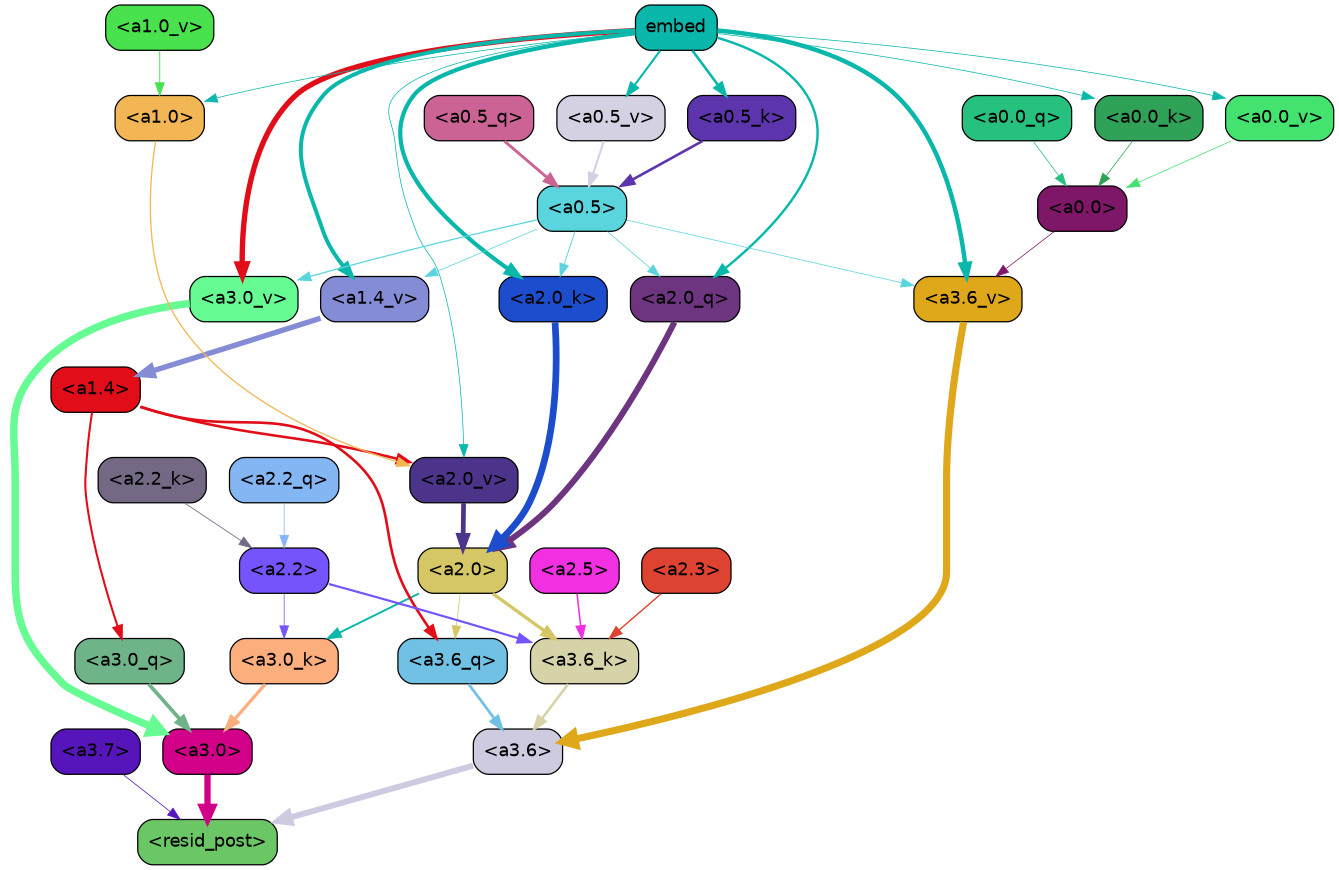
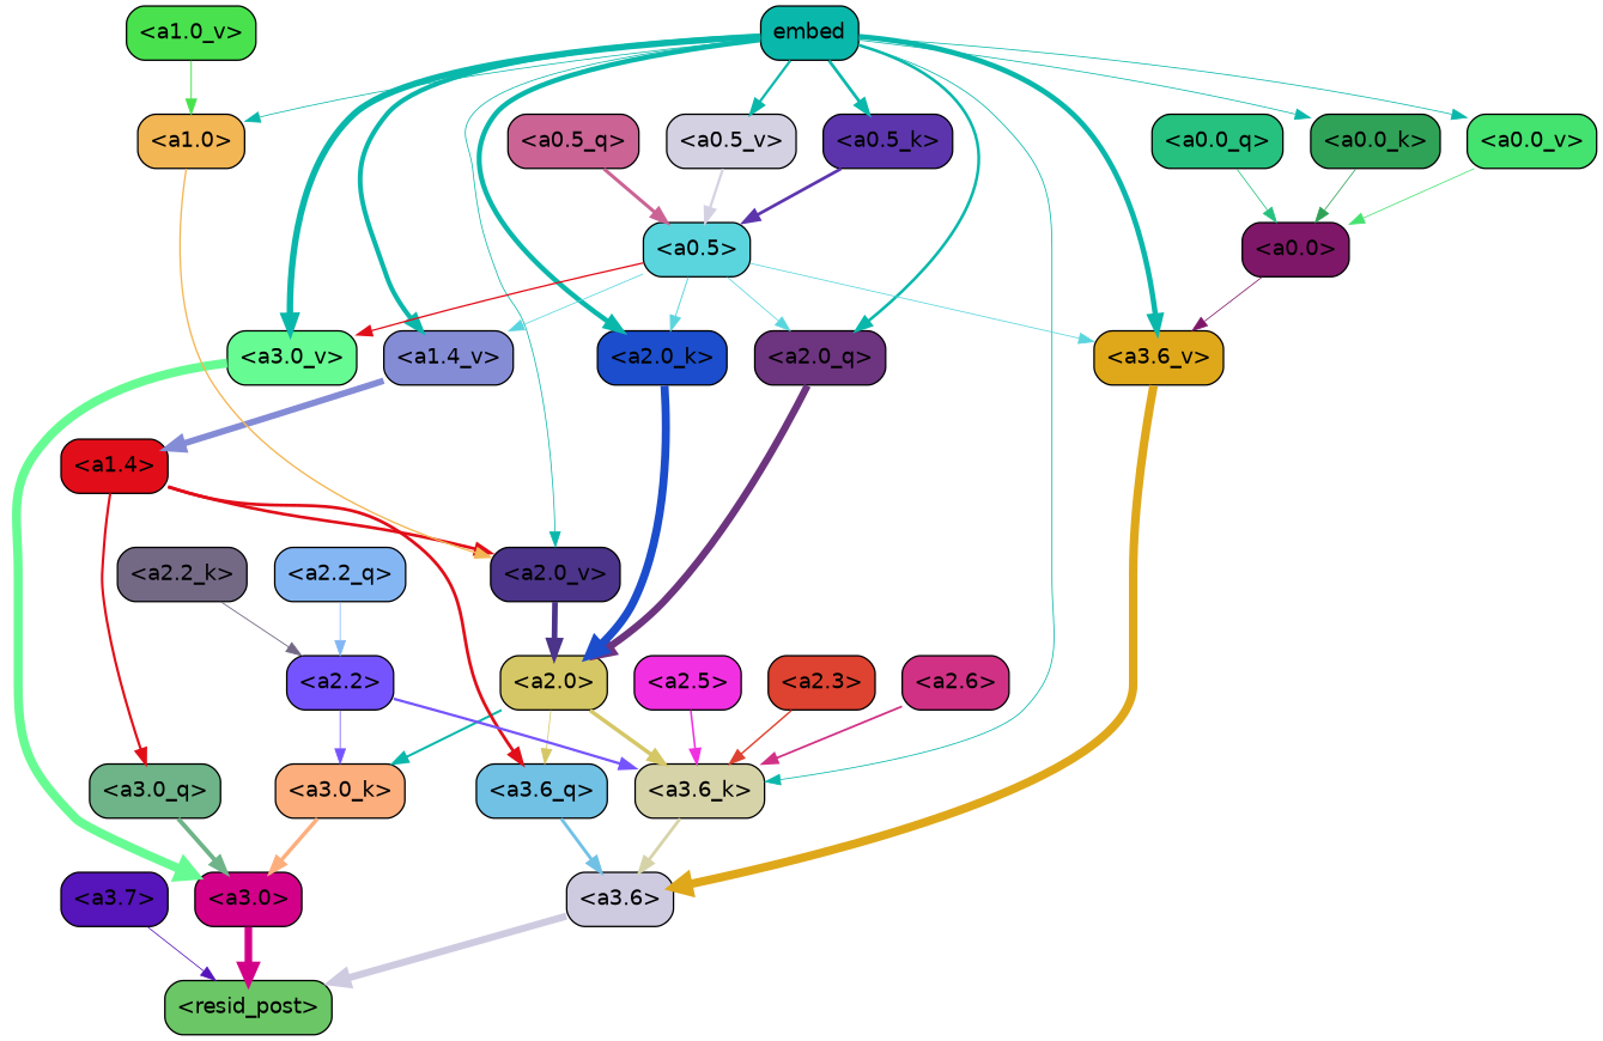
  strict digraph {
    splines=true
    node [color=black fontname=Helvetica shape=box style="filled, rounded"]
    edge [color="#0ab8ab" penwidth=0.6]
    "<a3.7>" [fillcolor="#5614bb"]
    "<resid_post>" [fillcolor="#6bc666"]
    "<a3.6>" [fillcolor="#cecbe1"]
    "<a3.0>" [fillcolor="#d20088"]
    "<a3.6_q>" [fillcolor="#71c1e5"]
    "<a3.0_q>" [fillcolor="#6eb488"]
    "<a3.6_k>" [fillcolor="#d6d3a9"]
    "<a3.0_k>" [fillcolor="#fdae7d"]
    "<a3.6_v>" [fillcolor="#dfa81a"]
    "<a3.0_v>" [fillcolor="#67fc93"]
    "<a2.0>" [fillcolor="#d5c765"]
    "<a1.4>" [fillcolor="#e10e19"]
    "<a2.0_v>" [fillcolor="#4b3489"]
+   "<a2.6>" [fillcolor="#d03185"]
    "<a2.5>" [fillcolor="#f130e1"]
    "<a2.3>" [fillcolor="#de4230"]
    "<a2.2>" [fillcolor="#7654fd"]
    embed [fillcolor="#0ab8ab"]
    "<a2.0_q>" [fillcolor="#6d347f"]
    "<a2.0_k>" [fillcolor="#1b4dcc"]
    "<a1.4_v>" [fillcolor="#858cd6"]
    "<a0.5_k>" [fillcolor="#5c35ad"]
    "<a0.0_k>" [fillcolor="#2fa257"]
    "<a0.5_v>" [fillcolor="#d4d1e3"]
    "<a0.0_v>" [fillcolor="#44e26f"]
    "<a1.0>" [fillcolor="#f3b654"]
    "<a1.0_v>" [fillcolor="#49e24e"]
    "<a0.5>" [fillcolor="#5ad5de"]
    "<a0.0>" [fillcolor="#7f1768"]
    "<a2.2_q>" [fillcolor="#84b6f4"]
    "<a2.2_k>" [fillcolor="#736985"]
    "<a0.5_q>" [fillcolor="#cb6395"]
    "<a0.0_q>" [fillcolor="#26c17e"]
    "<a3.7>" -> "<resid_post>" [color="#5614bb"]
    "<a3.6>" -> "<resid_post>" [color="#cecbe1" penwidth=4.748674273490906]
    "<a3.0>" -> "<resid_post>" [color="#d20088" penwidth=5.004031300544739]
    "<a3.6_q>" -> "<a3.6>" [color="#71c1e5" penwidth=2.1656854450702667]
    "<a3.0_q>" -> "<a3.0>" [color="#6eb488" penwidth=2.95696559548378]
    "<a3.6_k>" -> "<a3.6>" [color="#d6d3a9" penwidth=2.086437076330185]
    "<a3.0_k>" -> "<a3.0>" [color="#fdae7d" penwidth=2.5988530814647675]
    "<a3.6_v>" -> "<a3.6>" [color="#dfa81a" penwidth=5.669987380504608]
    "<a3.0_v>" -> "<a3.0>" [color="#67fc93" penwidth=5.9515902400016785]
    "<a2.0>" -> "<a3.6_q>" [color="#d5c765"]
    "<a2.0>" -> "<a3.6_k>" [color="#d5c765" penwidth=2.6423546075820923]
    "<a2.0>" -> "<a3.0_k>" [penwidth=1.5482127666473389]
    "<a1.4>" -> "<a3.6_q>" [color="#e10e19" penwidth=2.1035547256469727]
    "<a1.4>" -> "<a3.0_q>" [color="#e10e19" penwidth=1.6541699171066284]
    "<a1.4>" -> "<a2.0_v>" [color="#e10e19" penwidth=2.048949420452118]
    "<a2.0_v>" -> "<a2.0>" [color="#4b3489" penwidth=3.76983106136322]
+   "<a2.6>" -> "<a3.6_k>" [color="#d03185" penwidth=1.3718644380569458]
    "<a2.5>" -> "<a3.6_k>" [color="#f130e1" penwidth=1.231603980064392]
    "<a2.3>" -> "<a3.6_k>" [color="#de4230" penwidth=1.1117559671401978]
    "<a2.2>" -> "<a3.6_k>" [color="#7654fd" penwidth=1.7315057516098022]
    "<a2.2>" -> "<a3.0_k>" [color="#7654fd"]
+   embed -> "<a3.6_k>" [penwidth=0.6229734420776367]
    embed -> "<a3.6_v>" [penwidth=3.56406831741333]
-   embed -> "<a3.0_v>" [color="#e10e19" penwidth=4.293717980384827]
+   embed -> "<a3.0_v>" [penwidth=4.293717980384827]
    embed -> "<a2.0_v>"
    embed -> "<a2.0_q>" [penwidth=1.9479764699935913]
    embed -> "<a2.0_k>" [penwidth=3.348647713661194]
    embed -> "<a1.4_v>" [penwidth=3.1658360958099365]
    embed -> "<a0.5_k>" [penwidth=2.0782761573791504]
    embed -> "<a0.0_k>"
    embed -> "<a0.5_v>" [penwidth=1.6795666217803955]
    embed -> "<a0.0_v>"
    embed -> "<a1.0>"
    "<a2.0_q>" -> "<a2.0>" [color="#6d347f" penwidth=4.801594913005829]
    "<a2.0_k>" -> "<a2.0>" [color="#1b4dcc" penwidth=5.364346981048584]
    "<a1.4_v>" -> "<a1.4>" [color="#858cd6" penwidth=4.295930981636047]
    "<a0.5_k>" -> "<a0.5>" [color="#5c35ad" penwidth=2.078277349472046]
    "<a0.0_k>" -> "<a0.0>" [color="#2fa257"]
    "<a0.5_v>" -> "<a0.5>" [color="#d4d1e3" penwidth=1.6795680522918701]
    "<a0.0_v>" -> "<a0.0>" [color="#44e26f"]
    "<a1.0>" -> "<a2.0_v>" [color="#f3b654" penwidth=1.0333166718482971]
    "<a1.0_v>" -> "<a1.0>" [color="#49e24e" penwidth=0.7506231069564819]
    "<a0.5>" -> "<a3.6_v>" [color="#5ad5de"]
-   "<a0.5>" -> "<a3.0_v>" [color="#5ad5de" penwidth=0.9916514158248901]
+   "<a0.5>" -> "<a3.0_v>" [color="#e10e19" penwidth=0.9916514158248901]
    "<a0.5>" -> "<a2.0_q>" [color="#5ad5de"]
    "<a0.5>" -> "<a2.0_k>" [color="#5ad5de" penwidth=0.7479127645492554]
    "<a0.5>" -> "<a1.4_v>" [color="#5ad5de"]
    "<a0.0>" -> "<a3.6_v>" [color="#7f1768"]
    "<a2.2_q>" -> "<a2.2>" [color="#84b6f4" penwidth=0.6068362593650818]
    "<a2.2_k>" -> "<a2.2>" [color="#736985" penwidth=0.6648573875427246]
    "<a0.5_q>" -> "<a0.5>" [color="#cb6395" penwidth=2.30334210395813]
    "<a0.0_q>" -> "<a0.0>" [color="#26c17e"]
  }
